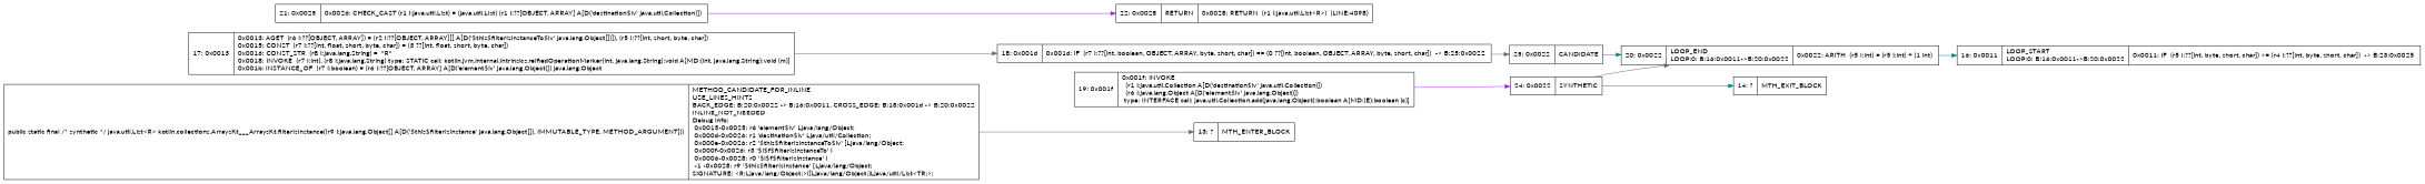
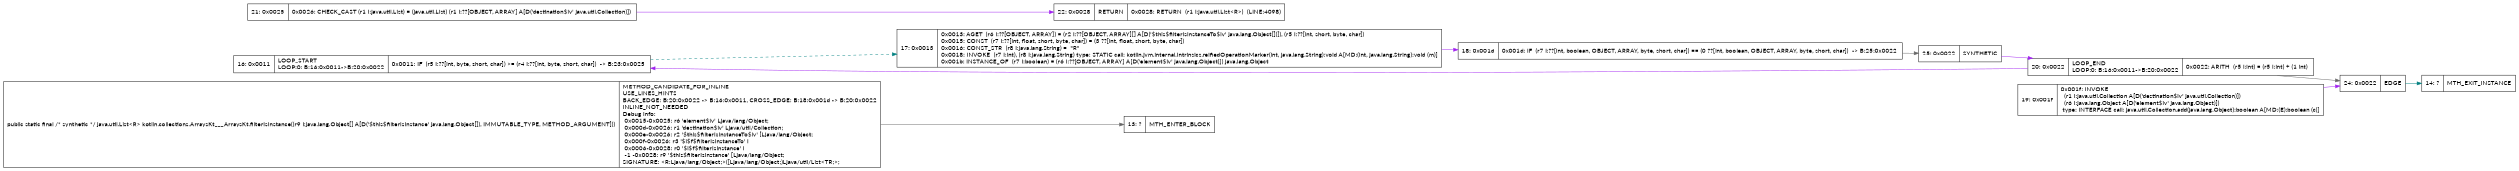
  digraph {
    fontname=Lato
    rankdir=LR
    node [fontname=Lato shape=record]
    edge [color=purple fontname=Lato]
    n1 [label="{13\:\ ?|MTH_ENTER_BLOCK\l}"]
    n2 [label="{16\:\ 0x0011|LOOP_START\lLOOP:0: B:16:0x0011\-\>B:20:0x0022\l|0x0011: IF  (r5 I:??[int, byte, short, char]) \>= (r4 I:??[int, byte, short, char])  \-\> B:23:0x0025 \l}"]
    n3 [label="{17\:\ 0x0013|0x0013: AGET  (r6 I:??[OBJECT, ARRAY]) = (r2 I:??[OBJECT, ARRAY][] A[D('$this$filterIsInstanceTo$iv' java.lang.Object[])]), (r5 I:??[int, short, byte, char]) \l0x0015: CONST  (r7 I:??[int, float, short, byte, char]) = (3 ??[int, float, short, byte, char]) \l0x0016: CONST_STR  (r8 I:java.lang.String) =  \"R\" \l0x0018: INVOKE  (r7 I:int), (r8 I:java.lang.String) type: STATIC call: kotlin.jvm.internal.Intrinsics.reifiedOperationMarker(int, java.lang.String):void A[MD:(int, java.lang.String):void (m)]\l0x001b: INSTANCE_OF  (r7 I:boolean) = (r6 I:??[OBJECT, ARRAY] A[D('element$iv' java.lang.Object)]) java.lang.Object \l}"]
    n4 [label="{18\:\ 0x001d|0x001d: IF  (r7 I:??[int, boolean, OBJECT, ARRAY, byte, short, char]) == (0 ??[int, boolean, OBJECT, ARRAY, byte, short, char])  \-\> B:25:0x0022 \l}"]
-   n5 [label="{25\:\ 0x0022|CANDIDATE\l}"]
+   n5 [label="{25\:\ 0x0022|SYNTHETIC\l}"]
    n6 [label="{19\:\ 0x001f|0x001f: INVOKE  \l  (r1 I:java.util.Collection A[D('destination$iv' java.util.Collection)])\l  (r6 I:java.lang.Object A[D('element$iv' java.lang.Object)])\l type: INTERFACE call: java.util.Collection.add(java.lang.Object):boolean A[MD:(E):boolean (c)]\l}"]
-   n7 [label="{24\:\ 0x0022|SYNTHETIC\l}"]
+   n7 [label="{24\:\ 0x0022|EDGE\l}"]
    n8 [label="{20\:\ 0x0022|LOOP_END\lLOOP:0: B:16:0x0011\-\>B:20:0x0022\l|0x0022: ARITH  (r5 I:int) = (r5 I:int) + (1 int) \l}"]
-   n9 [label="{14\:\ ?|MTH_EXIT_BLOCK\l}"]
+   n9 [label="{14\:\ ?|MTH_EXIT_INSTANCE\l}"]
    n10 [label="{21\:\ 0x0025|0x0026: CHECK_CAST (r1 I:java.util.List) = (java.util.List) (r1 I:??[OBJECT, ARRAY] A[D('destination$iv' java.util.Collection)]) \l}"]
    n11 [label="{22\:\ 0x0028|RETURN\l|0x0028: RETURN  (r1 I:java.util.List\<R\>)  (LINE:4098)\l}"]
    n12 [label="{public static final \/* synthetic *\/ java.util.List\<R\> kotlin.collections.ArraysKt___ArraysKt.filterIsInstance((r9 I:java.lang.Object[] A[D('$this$filterIsInstance' java.lang.Object[]), IMMUTABLE_TYPE, METHOD_ARGUMENT]))  | METHOD_CANDIDATE_FOR_INLINE\lUSE_LINES_HINTS\lBACK_EDGE: B:20:0x0022 \-\> B:16:0x0011, CROSS_EDGE: B:18:0x001d \-\> B:20:0x0022\lINLINE_NOT_NEEDED\lDebug Info:\l  0x0015\-0x0025: r6 'element$iv' Ljava\/lang\/Object;\l  0x000d\-0x0026: r1 'destination$iv' Ljava\/util\/Collection;\l  0x000e\-0x0026: r2 '$this$filterIsInstanceTo$iv' [Ljava\/lang\/Object;\l  0x000f\-0x0026: r3 '$i$f$filterIsInstanceTo' I\l  0x0006\-0x0028: r0 '$i$f$filterIsInstance' I\l  \-1 \-0x0028: r9 '$this$filterIsInstance' [Ljava\/lang\/Object;\lSIGNATURE: \<R:Ljava\/lang\/Object;\>([Ljava\/lang\/Object;)Ljava\/util\/List\<TR;\>;\l}"]
-   n3 -> n4 [color=gray40]
+   n2 -> n3 [color=teal style=dashed]
+   n3 -> n4
    n4 -> n5 [color=gray40]
-   n5 -> n8 [color=teal]
+   n5 -> n8
    n6 -> n7
-   n7 -> n8 [color=gray40]
+   n8 -> n7 [color=gray40]
    n7 -> n9 [color=teal]
-   n8 -> n2 [color=teal]
+   n8 -> n2
    n10 -> n11
    n12 -> n1 [color=gray40]
  }
